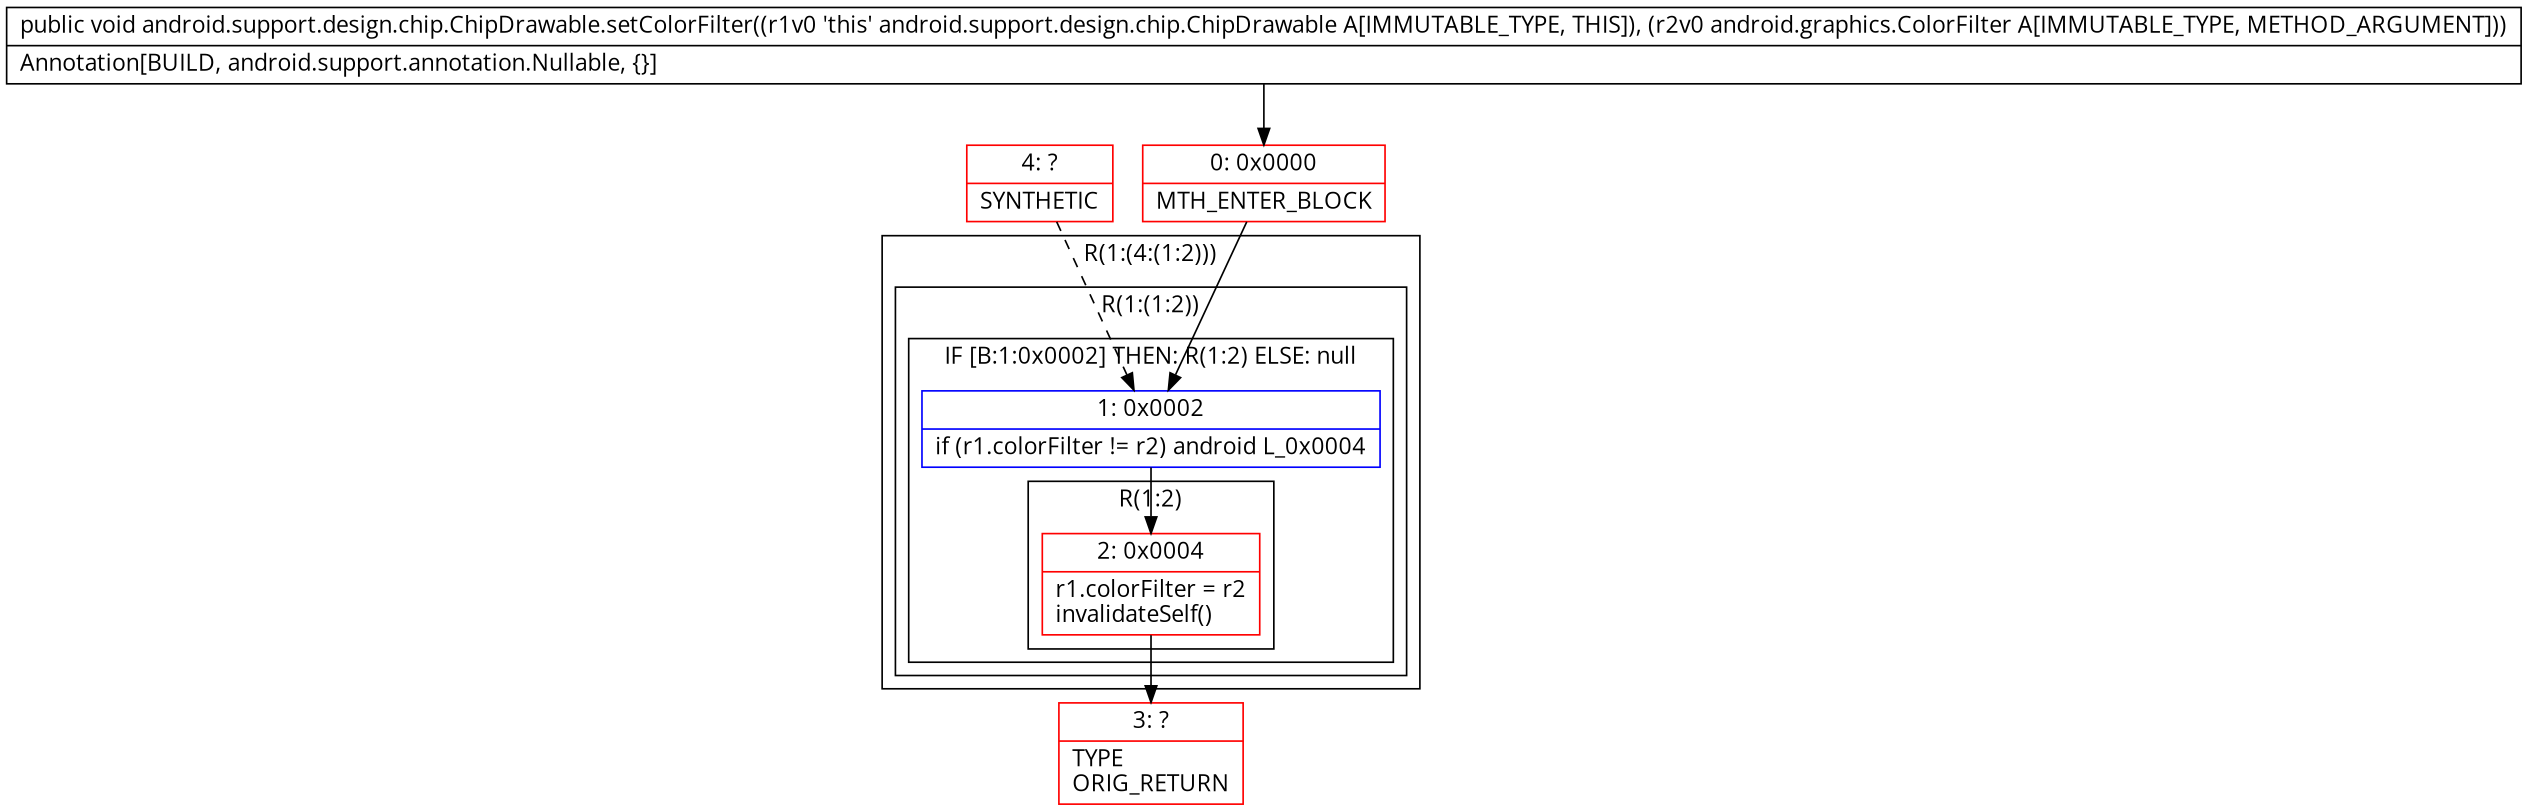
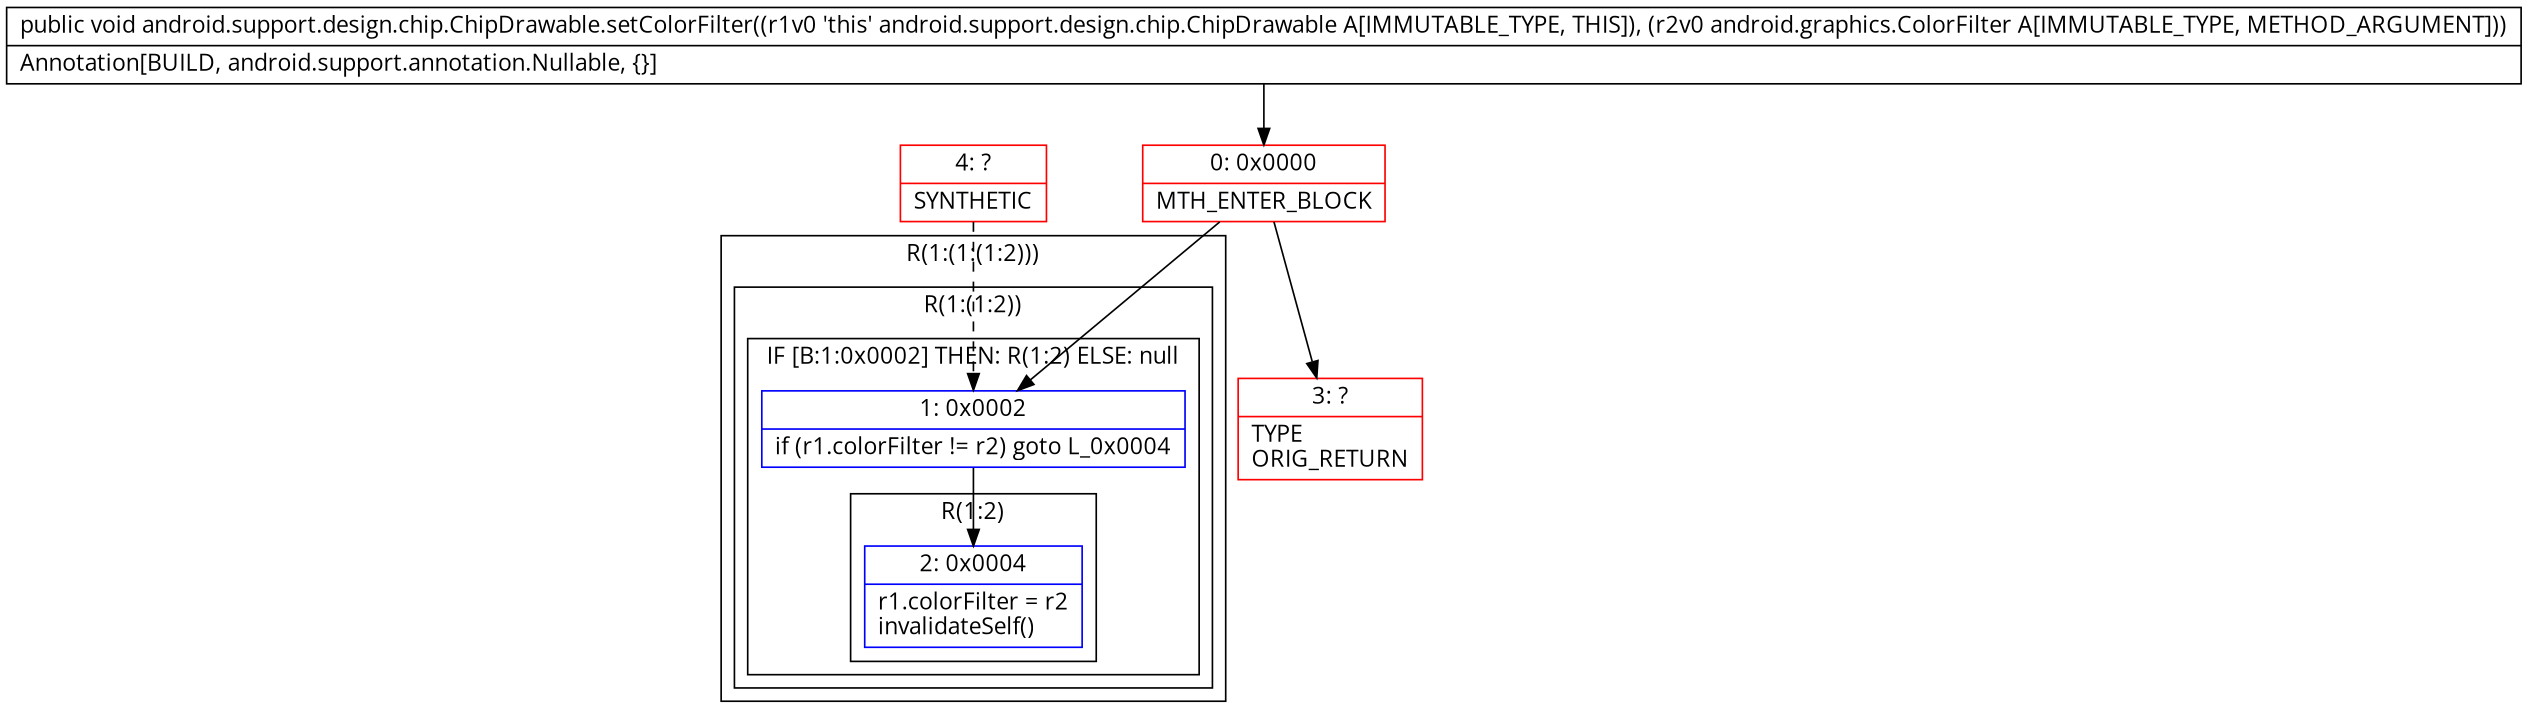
  digraph {
    fontname="Open Sans"
    node [color=red fontname="Open Sans" shape=record]
    edge [fontname="Open Sans"]
-   n1 [label="{2\:\ 0x0004|r1.colorFilter = r2\linvalidateSelf()\l}"]
-   n2 [color=blue label="{1\:\ 0x0002|if (r1.colorFilter != r2) android L_0x0004\l}"]
+   n1 [color=blue label="{2\:\ 0x0004|r1.colorFilter = r2\linvalidateSelf()\l}"]
+   n2 [color=blue label="{1\:\ 0x0002|if (r1.colorFilter != r2) goto L_0x0004\l}"]
    n3 [label="{3\:\ ?|TYPE\lORIG_RETURN\l}"]
    n4 [label="{4\:\ ?|SYNTHETIC\l}"]
    n5 [label="{0\:\ 0x0000|MTH_ENTER_BLOCK\l}"]
    n6 [label="{public void android.support.design.chip.ChipDrawable.setColorFilter((r1v0 'this' android.support.design.chip.ChipDrawable A[IMMUTABLE_TYPE, THIS]), (r2v0 android.graphics.ColorFilter A[IMMUTABLE_TYPE, METHOD_ARGUMENT]))  | Annotation[BUILD, android.support.annotation.Nullable, \{\}]\l}" color=""]
    subgraph cluster_1 {
-     label="R(1:(4:(1:2)))"
+     label="R(1:(1:(1:2)))"
      subgraph cluster_2 {
        label="R(1:(1:2))"
        subgraph cluster_3 {
          label="IF [B:1:0x0002] THEN: R(1:2) ELSE: null"
          n2
          subgraph cluster_4 {
            label="R(1:2)"
            n1
          }
        }
      }
    }
-   n1 -> n3
+   n5 -> n3
    n2 -> n1
    n4 -> n2 [style=dashed]
    n5 -> n2
    n6 -> n5
  }
